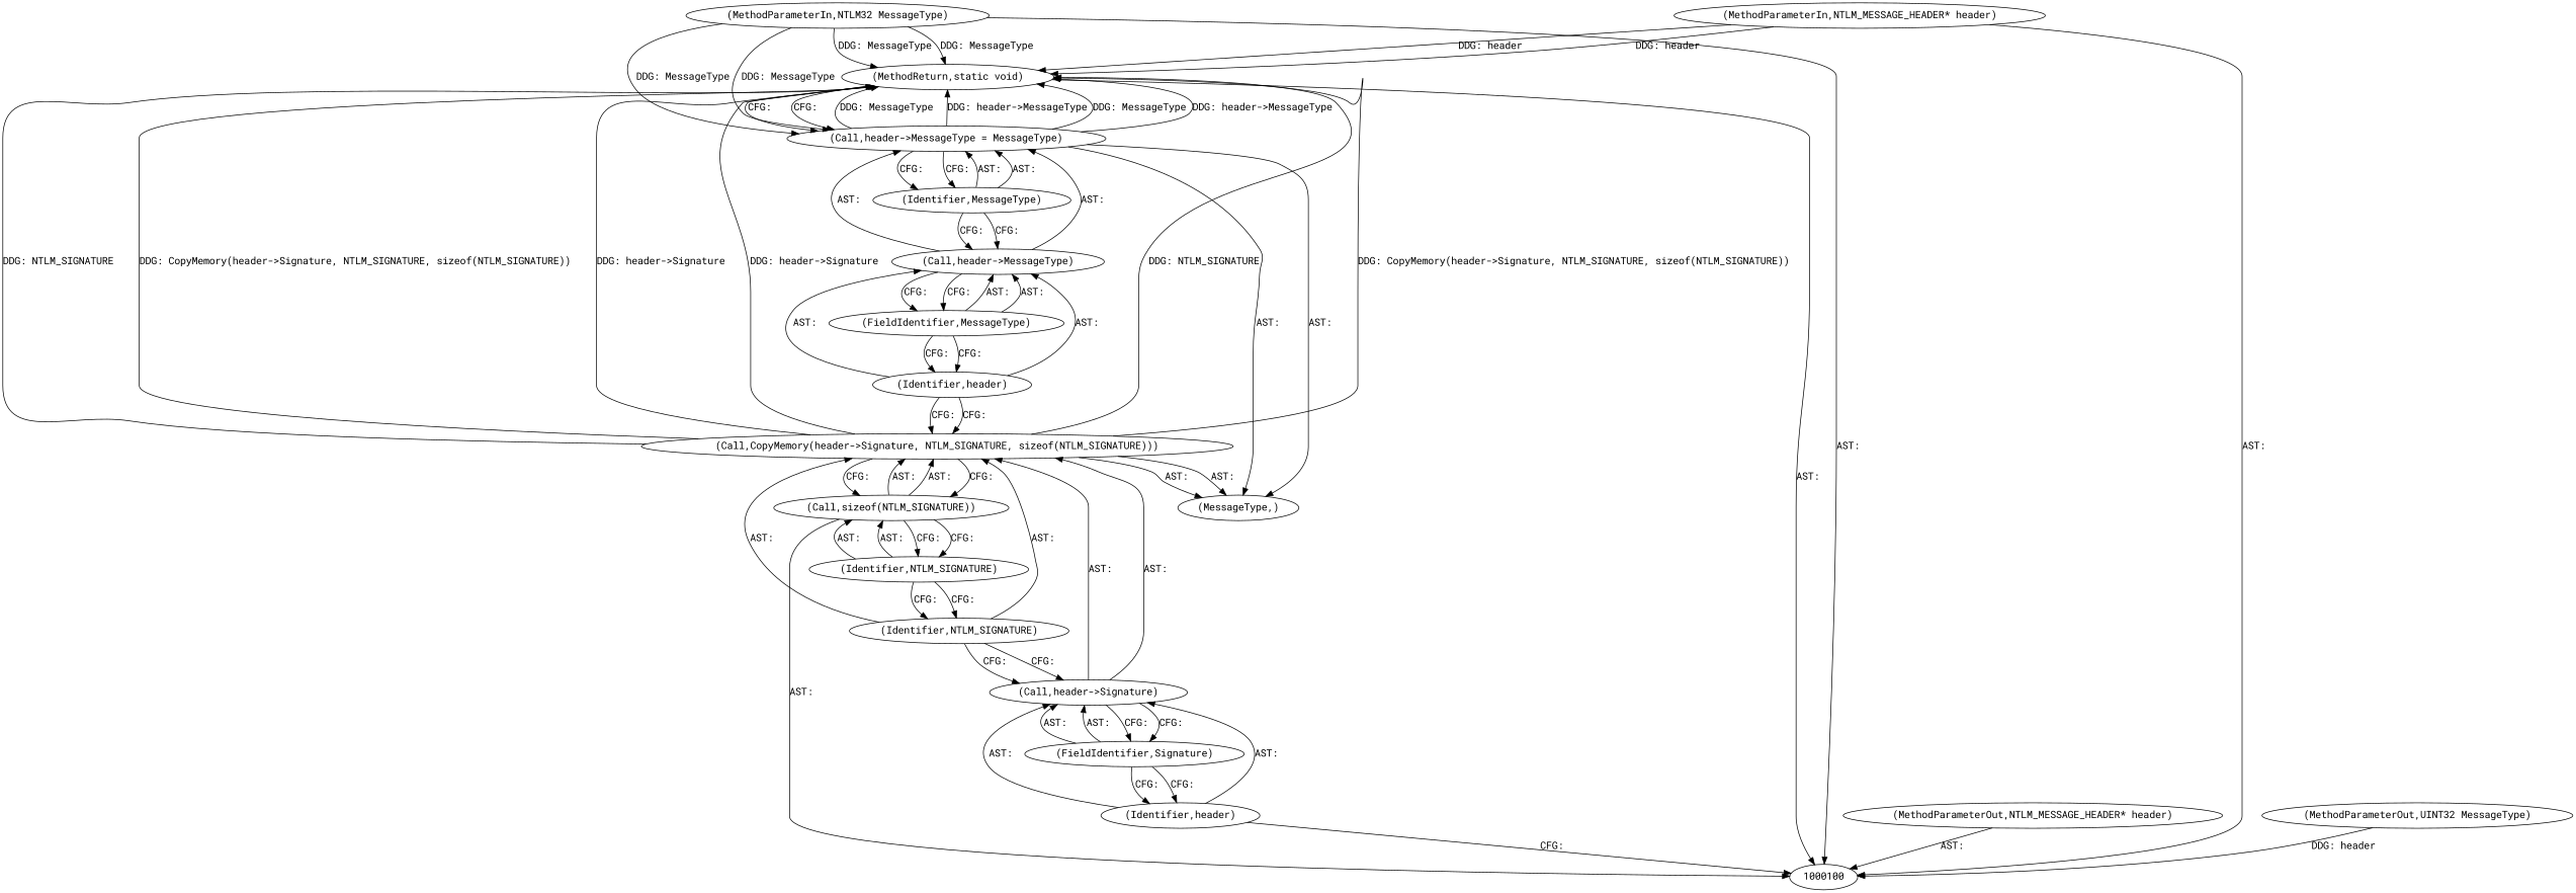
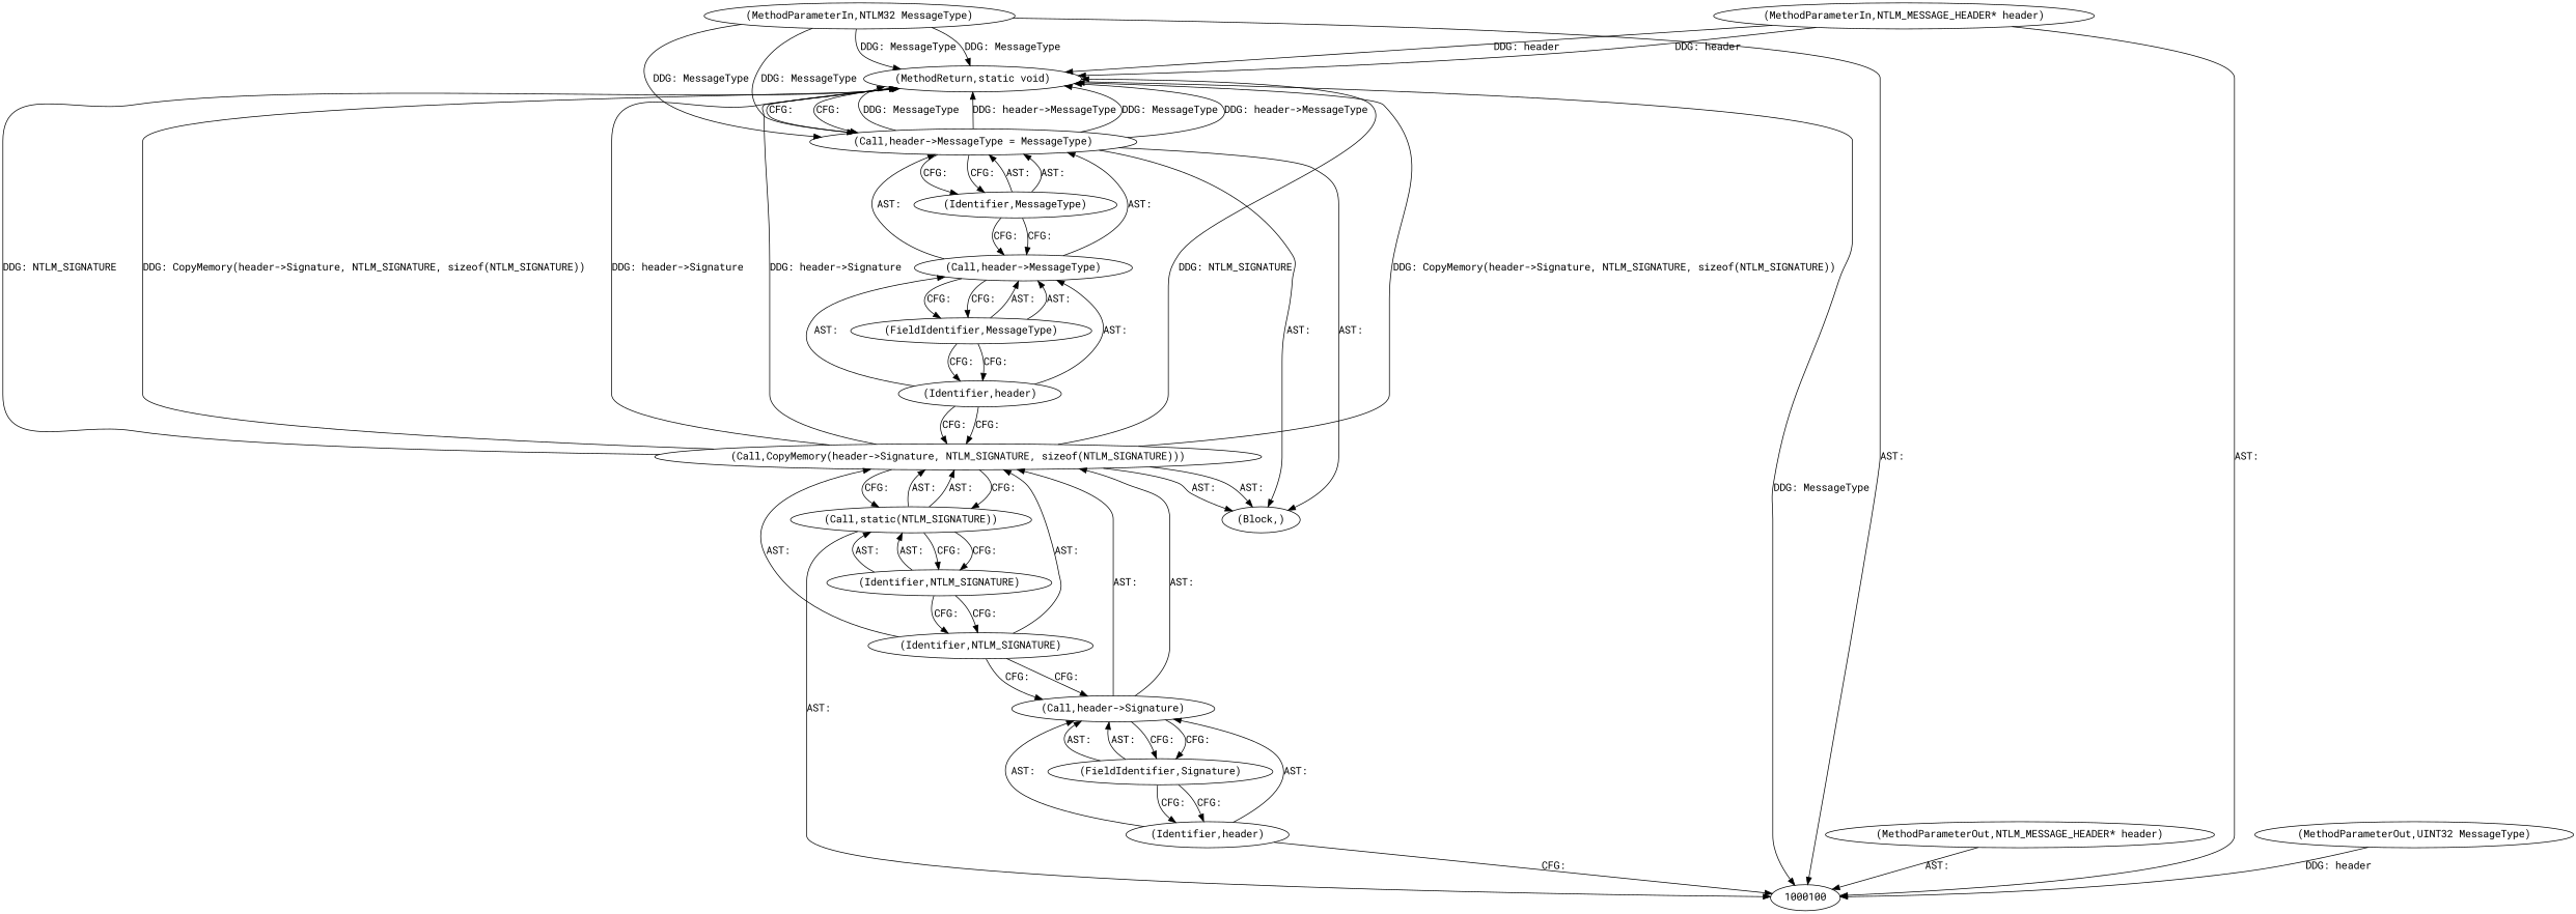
  digraph {
    fontname="Roboto Mono"
    node [fontname="Roboto Mono"]
    edge [fontname="Roboto Mono"]
    n1 [label="(MethodReturn,static void)"]
    n2 [label="(Call,header->MessageType = MessageType)"]
    1000100
-   n4 [label="(MessageType,)"]
+   n4 [label="(Block,)"]
    n5 [label="(Identifier,MessageType)"]
    n6 [label="(MethodParameterIn,NTLM_MESSAGE_HEADER* header)"]
    n7 [label="(MethodParameterOut,NTLM_MESSAGE_HEADER* header)"]
    n8 [label="(MethodParameterIn,NTLM32 MessageType)"]
    n9 [label="(MethodParameterOut,UINT32 MessageType)"]
    n10 [label="(Call,header->Signature)"]
    n11 [label="(Call,CopyMemory(header->Signature, NTLM_SIGNATURE, sizeof(NTLM_SIGNATURE)))"]
    n12 [label="(FieldIdentifier,Signature)"]
-   n13 [label="(Call,sizeof(NTLM_SIGNATURE))"]
+   n13 [label="(Call,static(NTLM_SIGNATURE))"]
    n14 [label="(Identifier,header)"]
    n15 [label="(Identifier,NTLM_SIGNATURE)"]
    n16 [label="(Identifier,NTLM_SIGNATURE)"]
    n17 [label="(FieldIdentifier,MessageType)"]
    n18 [label="(Call,header->MessageType)"]
    n19 [label="(Identifier,header)"]
    n1 -> n2 [label="CFG: "]
    n1 -> n2 [label="CFG: "]
-   n1 -> 1000100 [label="AST: "]
+   n1 -> 1000100 [label="DDG: MessageType"]
    n2 -> n1 [label="DDG: MessageType"]
    n2 -> n1 [label="DDG: header->MessageType"]
    n2 -> n1 [label="DDG: MessageType"]
    n2 -> n1 [label="DDG: header->MessageType"]
    n2 -> n4 [label="AST: "]
    n2 -> n4 [label="AST: "]
    n2 -> n5 [label="CFG: "]
    n2 -> n5 [label="CFG: "]
    n5 -> n2 [label="AST: "]
    n5 -> n2 [label="AST: "]
    n5 -> n18 [label="CFG: "]
    n5 -> n18 [label="CFG: "]
    n6 -> n1 [label="DDG: header"]
    n6 -> n1 [label="DDG: header"]
    n6 -> 1000100 [label="AST: "]
    n7 -> 1000100 [label="AST: "]
    n8 -> n1 [label="DDG: MessageType"]
    n8 -> n1 [label="DDG: MessageType"]
    n8 -> n2 [label="DDG: MessageType"]
    n8 -> n2 [label="DDG: MessageType"]
    n8 -> 1000100 [label="AST: "]
    n9 -> 1000100 [label="DDG: header"]
    n10 -> n11 [label="AST: "]
    n10 -> n11 [label="AST: "]
    n10 -> n12 [label="CFG: "]
    n10 -> n12 [label="CFG: "]
    n11 -> n1 [label="DDG: NTLM_SIGNATURE"]
    n11 -> n1 [label="DDG: CopyMemory(header->Signature, NTLM_SIGNATURE, sizeof(NTLM_SIGNATURE))"]
    n11 -> n1 [label="DDG: header->Signature"]
    n11 -> n1 [label="DDG: NTLM_SIGNATURE"]
    n11 -> n1 [label="DDG: CopyMemory(header->Signature, NTLM_SIGNATURE, sizeof(NTLM_SIGNATURE))"]
    n11 -> n1 [label="DDG: header->Signature"]
    n11 -> n4 [label="AST: "]
    n11 -> n4 [label="AST: "]
    n11 -> n13 [label="CFG: "]
    n11 -> n13 [label="CFG: "]
    n12 -> n10 [label="AST: "]
    n12 -> n10 [label="AST: "]
    n12 -> n14 [label="CFG: "]
    n12 -> n14 [label="CFG: "]
    n13 -> 1000100 [label="AST: "]
    n13 -> n11 [label="AST: "]
    n13 -> n11 [label="AST: "]
    n13 -> n15 [label="CFG: "]
    n13 -> n15 [label="CFG: "]
    n14 -> 1000100 [label="CFG: "]
    n14 -> n10 [label="AST: "]
    n14 -> n10 [label="AST: "]
    n15 -> n13 [label="AST: "]
    n15 -> n13 [label="AST: "]
    n15 -> n16 [label="CFG: "]
    n15 -> n16 [label="CFG: "]
    n16 -> n10 [label="CFG: "]
    n16 -> n10 [label="CFG: "]
    n16 -> n11 [label="AST: "]
    n16 -> n11 [label="AST: "]
    n17 -> n18 [label="AST: "]
    n17 -> n18 [label="AST: "]
    n17 -> n19 [label="CFG: "]
    n17 -> n19 [label="CFG: "]
    n18 -> n2 [label="AST: "]
    n18 -> n2 [label="AST: "]
    n18 -> n17 [label="CFG: "]
    n18 -> n17 [label="CFG: "]
    n19 -> n11 [label="CFG: "]
    n19 -> n11 [label="CFG: "]
    n19 -> n18 [label="AST: "]
    n19 -> n18 [label="AST: "]
  }
